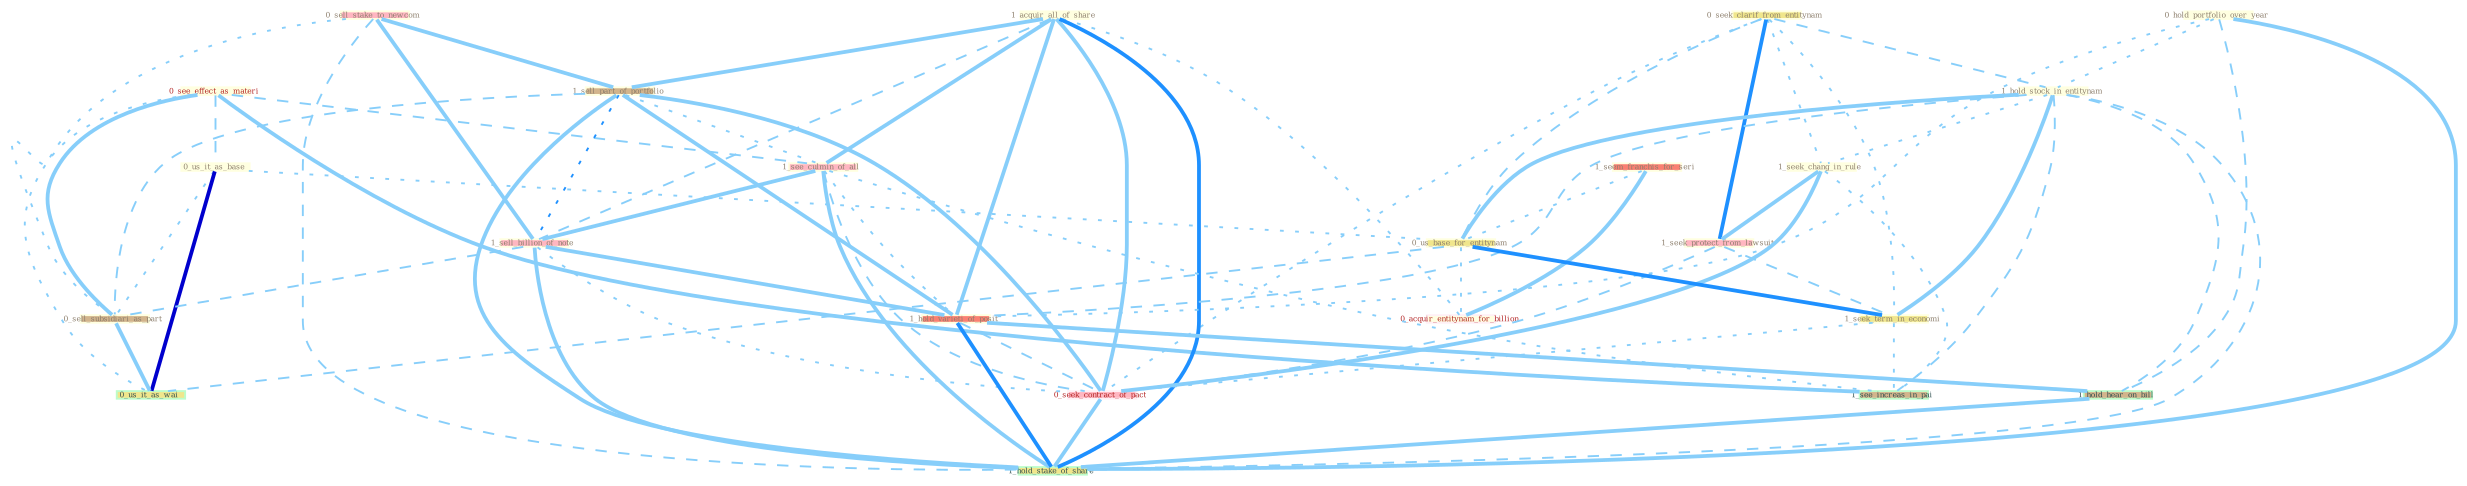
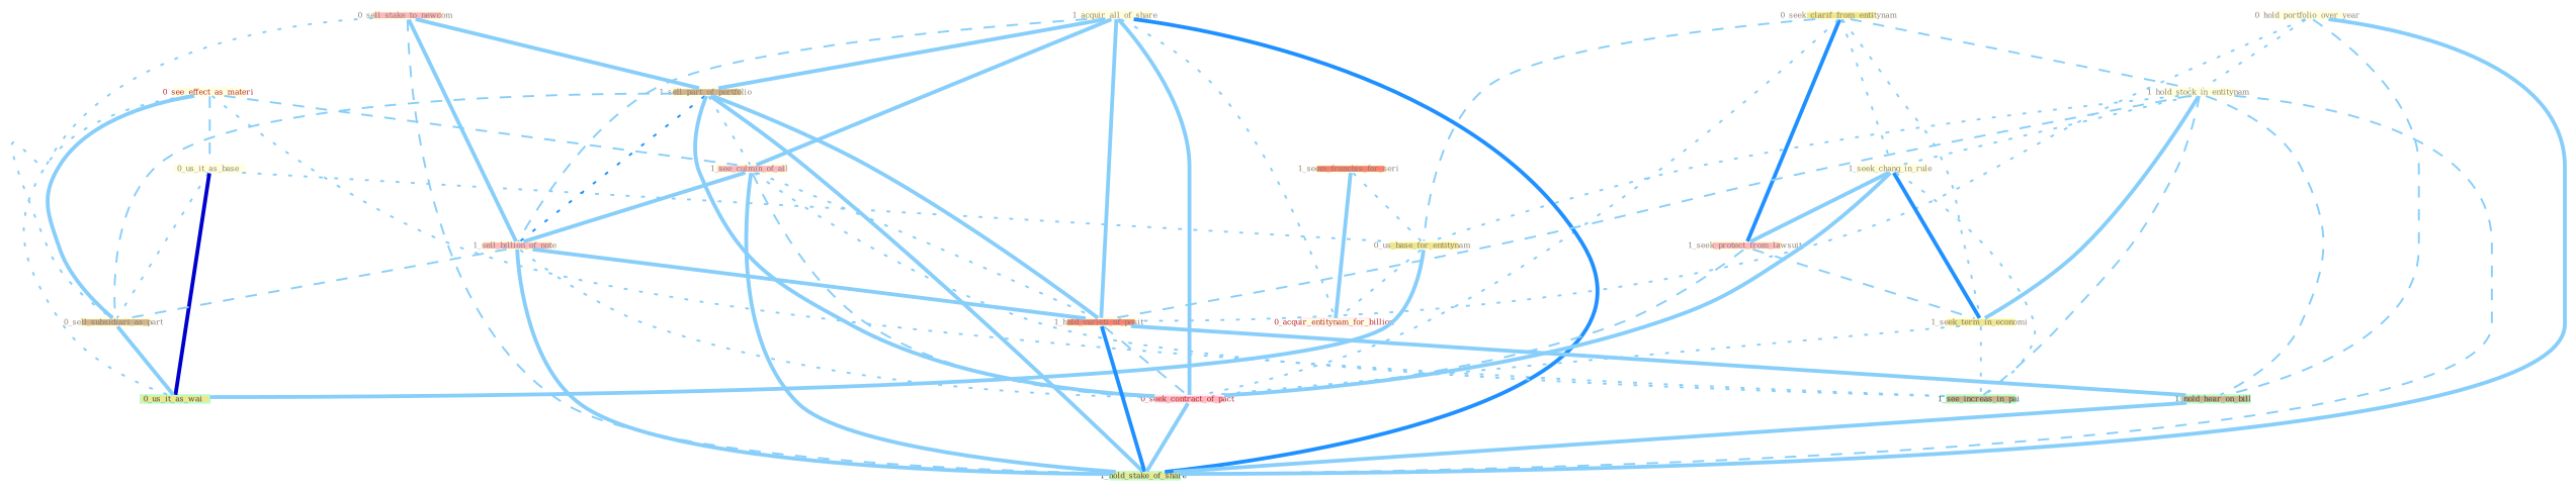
  graph {
    node [color="#ffffe0" fillcolor=lightyellow fixedsize=true fontcolor="#8b7d6b" fontsize=4 shape=polygon style=filled]
    edge [color="#87cefa" style=bold w=1]
    "0_see_effect_as_materi " [fontcolor="#b22222" height=.06 width=.5]
    "0_us_it_as_base " [height=.06 width=.5]
    "0_seek_clarif_from_entitynam " [fillcolor=khaki height=.06 width=.5]
    "1_seem_franchis_for_seri " [fillcolor=salmon height=.06 width=.5]
    "0_sell_stake_to_newcom " [fillcolor=lightpink height=.06 width=.5]
    "1_acquir_all_of_share " [height=.06 width=.5]
    "1_sell_part_of_portfolio " [fillcolor=tan height=.06 width=.5]
    "0_hold_portfolio_over_year " [height=.06 width=.5]
    "1_see_culmin_of_all " [fillcolor=lightpink height=.06 width=.5]
    "1_hold_stock_in_entitynam " [height=.06 width=.5]
    "1_sell_billion_of_note " [fillcolor=lightpink height=.06 width=.5]
    "1_seek_chang_in_rule " [height=.06 width=.5]
    "1_seek_protect_from_lawsuit " [fillcolor=lightpink height=.06 width=.5]
    "1_seek_term_in_economi " [fillcolor=khaki height=.06 width=.5]
    "0_sell_subsidiari_as_part " [fillcolor=tan height=.06 width=.5]
    "0_us_base_for_entitynam " [fillcolor=khaki height=.06 width=.5]
    "1_hold_varieti_of_posit " [fillcolor=salmon height=.06 width=.5]
    "0_seek_contract_of_pact " [color="#fff0f5" fillcolor=lightpink fontcolor="#b22222" height=.06 width=.5]
    "0_acquir_entitynam_for_billion " [color="#fff0f5" fontcolor="#b22222" height=.06 width=.5]
    "0_us_it_as_wai " [color="#BDFCC9" fillcolor=khaki fontcolor="#2f4f4f" height=.06 width=.5]
    "1_see_increas_in_pai " [color="#BDFCC9" fillcolor=tan fontcolor="#2f4f4f" height=.06 width=.5]
    "1_hold_stake_of_share " [color="#BDFCC9" fillcolor=khaki fontcolor="#2f4f4f" height=.06 width=.5]
    "1_hold_hear_on_bill " [color="#BDFCC9" fillcolor=tan fontcolor="#2f4f4f" height=.06 width=.5]
    subgraph sub_1 {
      "0_see_effect_as_materi "
      "0_us_it_as_base "
      "0_seek_clarif_from_entitynam "
      "1_seem_franchis_for_seri "
      "0_sell_stake_to_newcom "
      "1_acquir_all_of_share "
      "1_sell_part_of_portfolio "
      "0_hold_portfolio_over_year "
      "1_see_culmin_of_all "
      "1_hold_stock_in_entitynam "
      "1_sell_billion_of_note "
      "1_seek_chang_in_rule "
      "1_seek_protect_from_lawsuit "
      "1_seek_term_in_economi "
      "0_sell_subsidiari_as_part "
      "0_us_base_for_entitynam "
      "1_hold_varieti_of_posit "
    }
    subgraph sub_2 {
      "0_seek_contract_of_pact "
      "0_acquir_entitynam_for_billion "
    }
    "0_see_effect_as_materi " -- "0_us_it_as_base " [style=dashed]
    "0_see_effect_as_materi " -- "1_see_culmin_of_all " [style=dashed]
    "0_see_effect_as_materi " -- "0_sell_subsidiari_as_part "
    "0_see_effect_as_materi " -- "0_us_it_as_wai " [style=dotted]
-   "0_see_effect_as_materi " -- "1_see_increas_in_pai "
+   "0_see_effect_as_materi " -- "1_see_increas_in_pai " [style=dotted]
    "0_us_it_as_base " -- "0_sell_subsidiari_as_part " [style=dotted]
    "0_us_it_as_base " -- "0_us_base_for_entitynam " [style=dotted]
    "0_us_it_as_base " -- "0_us_it_as_wai " [color="#0000cd" w=3]
    "0_seek_clarif_from_entitynam " -- "1_hold_stock_in_entitynam " [style=dashed]
    "0_seek_clarif_from_entitynam " -- "1_seek_chang_in_rule " [style=dotted]
    "0_seek_clarif_from_entitynam " -- "1_seek_protect_from_lawsuit " [color="#1e90ff" w=2]
    "0_seek_clarif_from_entitynam " -- "1_seek_term_in_economi " [style=dotted]
    "0_seek_clarif_from_entitynam " -- "0_us_base_for_entitynam " [style=dashed]
    "0_seek_clarif_from_entitynam " -- "0_seek_contract_of_pact " [style=dotted]
    "1_seem_franchis_for_seri " -- "0_us_base_for_entitynam " [style=dotted]
    "1_seem_franchis_for_seri " -- "0_acquir_entitynam_for_billion "
    "0_sell_stake_to_newcom " -- "1_sell_part_of_portfolio "
    "0_sell_stake_to_newcom " -- "1_sell_billion_of_note "
    "0_sell_stake_to_newcom " -- "0_sell_subsidiari_as_part " [style=dotted]
    "0_sell_stake_to_newcom " -- "1_hold_stake_of_share " [style=dashed]
    "1_acquir_all_of_share " -- "1_sell_part_of_portfolio "
    "1_acquir_all_of_share " -- "1_see_culmin_of_all "
    "1_acquir_all_of_share " -- "1_sell_billion_of_note " [style=dashed]
    "1_acquir_all_of_share " -- "1_hold_varieti_of_posit "
    "1_acquir_all_of_share " -- "0_seek_contract_of_pact "
    "1_acquir_all_of_share " -- "0_acquir_entitynam_for_billion " [style=dotted]
    "1_acquir_all_of_share " -- "1_hold_stake_of_share " [color="#1e90ff" w=2]
    "1_sell_part_of_portfolio " -- "1_see_culmin_of_all " [style=dotted]
    "1_sell_part_of_portfolio " -- "1_sell_billion_of_note " [color="#1e90ff" style=dotted w=2]
    "1_sell_part_of_portfolio " -- "0_sell_subsidiari_as_part " [style=dashed]
    "1_sell_part_of_portfolio " -- "1_hold_varieti_of_posit "
    "1_sell_part_of_portfolio " -- "0_seek_contract_of_pact "
    "1_sell_part_of_portfolio " -- "1_hold_stake_of_share "
    "0_hold_portfolio_over_year " -- "1_hold_stock_in_entitynam " [style=dotted]
    "0_hold_portfolio_over_year " -- "1_hold_varieti_of_posit " [style=dotted]
    "0_hold_portfolio_over_year " -- "1_hold_stake_of_share "
    "0_hold_portfolio_over_year " -- "1_hold_hear_on_bill " [style=dashed]
    "1_see_culmin_of_all " -- "1_sell_billion_of_note "
    "1_see_culmin_of_all " -- "1_hold_varieti_of_posit " [style=dotted]
    "1_see_culmin_of_all " -- "0_seek_contract_of_pact " [style=dashed]
    "1_see_culmin_of_all " -- "1_see_increas_in_pai " [style=dotted]
    "1_see_culmin_of_all " -- "1_hold_stake_of_share "
    "1_hold_stock_in_entitynam " -- "1_seek_chang_in_rule " [style=dotted]
    "1_hold_stock_in_entitynam " -- "1_seek_term_in_economi "
-   "1_hold_stock_in_entitynam " -- "0_us_base_for_entitynam "
+   "1_hold_stock_in_entitynam " -- "0_us_base_for_entitynam " [style=dotted]
    "1_hold_stock_in_entitynam " -- "1_hold_varieti_of_posit " [style=dashed]
    "1_hold_stock_in_entitynam " -- "1_see_increas_in_pai " [style=dashed]
    "1_hold_stock_in_entitynam " -- "1_hold_stake_of_share " [style=dashed]
    "1_hold_stock_in_entitynam " -- "1_hold_hear_on_bill " [style=dashed]
    "1_sell_billion_of_note " -- "0_sell_subsidiari_as_part " [style=dashed]
    "1_sell_billion_of_note " -- "1_hold_varieti_of_posit "
    "1_sell_billion_of_note " -- "0_seek_contract_of_pact " [style=dotted]
    "1_sell_billion_of_note " -- "1_hold_stake_of_share "
    "1_seek_chang_in_rule " -- "1_seek_protect_from_lawsuit "
-   "0_us_base_for_entitynam " -- "1_seek_term_in_economi " [color="#1e90ff" w=2]
+   "1_seek_chang_in_rule " -- "1_seek_term_in_economi " [color="#1e90ff" w=2]
    "1_seek_chang_in_rule " -- "0_seek_contract_of_pact "
    "1_seek_chang_in_rule " -- "1_see_increas_in_pai " [style=dotted]
    "1_seek_protect_from_lawsuit " -- "1_seek_term_in_economi " [style=dashed]
    "1_seek_protect_from_lawsuit " -- "0_seek_contract_of_pact " [style=dashed]
    "1_seek_term_in_economi " -- "0_seek_contract_of_pact " [style=dotted]
    "1_seek_term_in_economi " -- "1_see_increas_in_pai " [style=dotted]
    "0_sell_subsidiari_as_part " -- "0_us_it_as_wai "
    "0_us_base_for_entitynam " -- "0_acquir_entitynam_for_billion " [style=dotted]
-   "0_us_base_for_entitynam " -- "0_us_it_as_wai " [style=dashed]
+   "0_us_base_for_entitynam " -- "0_us_it_as_wai "
    "1_hold_varieti_of_posit " -- "0_seek_contract_of_pact " [style=dashed]
    "1_hold_varieti_of_posit " -- "1_hold_stake_of_share " [color="#1e90ff" w=2]
    "1_hold_varieti_of_posit " -- "1_hold_hear_on_bill "
    "0_seek_contract_of_pact " -- "1_hold_stake_of_share "
    "1_hold_hear_on_bill " -- "1_hold_stake_of_share "
  }
